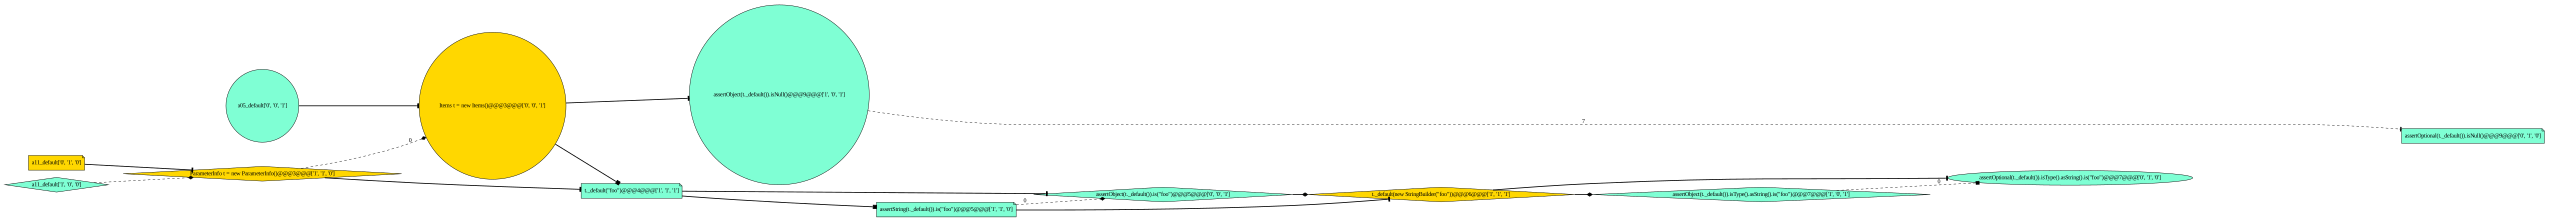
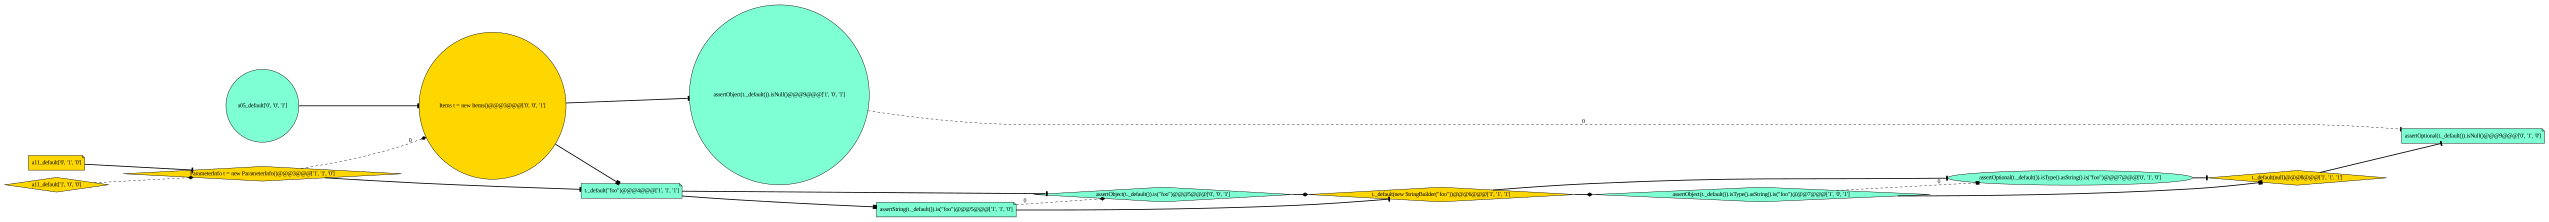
  digraph {
    fontname="Liberation Serif"
    rankdir=LR
    node [fillcolor=aquamarine fontname="Liberation Serif" shape=diamond style=filled]
    edge [arrowhead=tee fontname="Liberation Serif" style=bold]
    n1 [label="assertObject(t._default()).isNull()@@@9@@@['1', '0', '1']" shape=circle]
    n2 [label="assertOptional(t._default()).isNull()@@@9@@@['0', '1', '0']" shape=note]
    n3 [label="assertObject(t._default()).is(\"foo\")@@@5@@@['0', '0', '1']"]
    n4 [fillcolor=gold label="t._default(new StringBuilder(\"foo\"))@@@6@@@['1', '1', '1']"]
    n5 [label="assertObject(t._default()).isType().asString().is(\"foo\")@@@7@@@['1', '0', '1']"]
    n6 [label="assertOptional(t._default()).isType().asString().is(\"foo\")@@@7@@@['0', '1', '0']" shape=ellipse]
+   n7 [fillcolor=gold label="t._default(null)@@@8@@@['1', '1', '1']"]
    n8 [label="t._default(\"foo\")@@@4@@@['1', '1', '1']" shape=note]
    n9 [label="assertString(t._default()).is(\"foo\")@@@5@@@['1', '1', '0']" shape=note]
    n10 [fillcolor=gold label="a11_default['0', '1', '0']" shape=note]
    n11 [fillcolor=gold label="ParameterInfo t = new ParameterInfo()@@@3@@@['1', '1', '0']"]
    n12 [fillcolor=gold label="Items t = new Items()@@@3@@@['0', '0', '1']" shape=circle]
-   n13 [label="a11_default['1', '0', '0']"]
+   n13 [fillcolor=gold label="a11_default['1', '0', '0']"]
    n14 [label="a05_default['0', '0', '1']" shape=circle]
-   n1 -> n2 [label=7 style=dashed]
+   n1 -> n2 [label=0 style=dashed]
    n3 -> n4 [arrowhead=diamond]
    n4 -> n5 [arrowhead=diamond]
    n4 -> n6
    n5 -> n6 [arrowhead=box label=0 style=dashed]
+   n5 -> n7 [arrowhead=box]
+   n6 -> n7
+   n7 -> n2
    n8 -> n3
    n8 -> n9 [arrowhead=box]
    n9 -> n3 [arrowhead=diamond label=0 style=dashed]
    n9 -> n4
    n10 -> n11
    n11 -> n8
    n11 -> n12 [arrowhead=diamond label=0 style=dashed]
    n12 -> n1
    n12 -> n8 [arrowhead=box]
    n13 -> n11 [arrowhead=diamond style=dashed]
    n14 -> n12
  }
